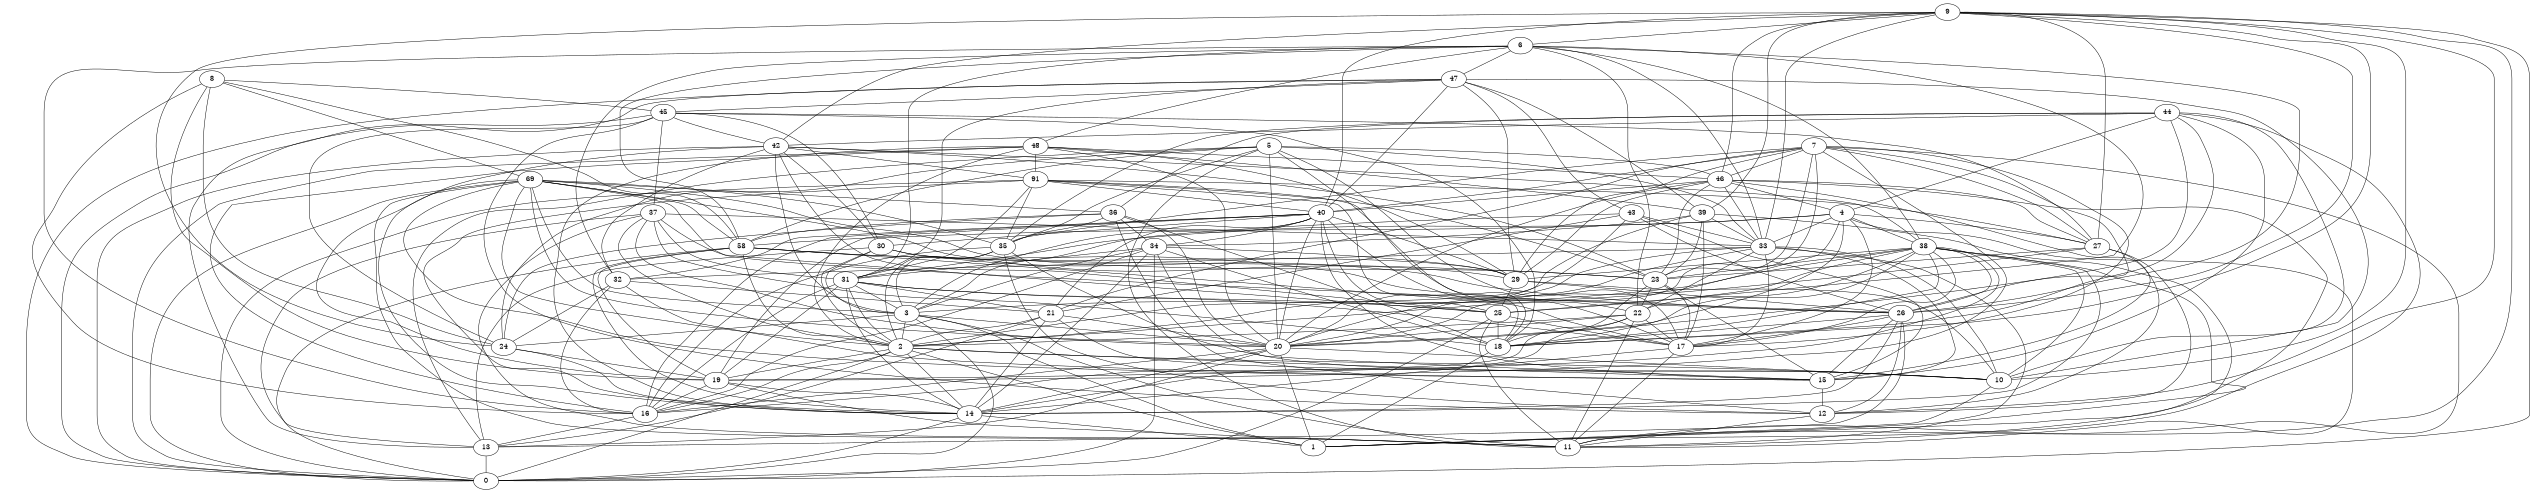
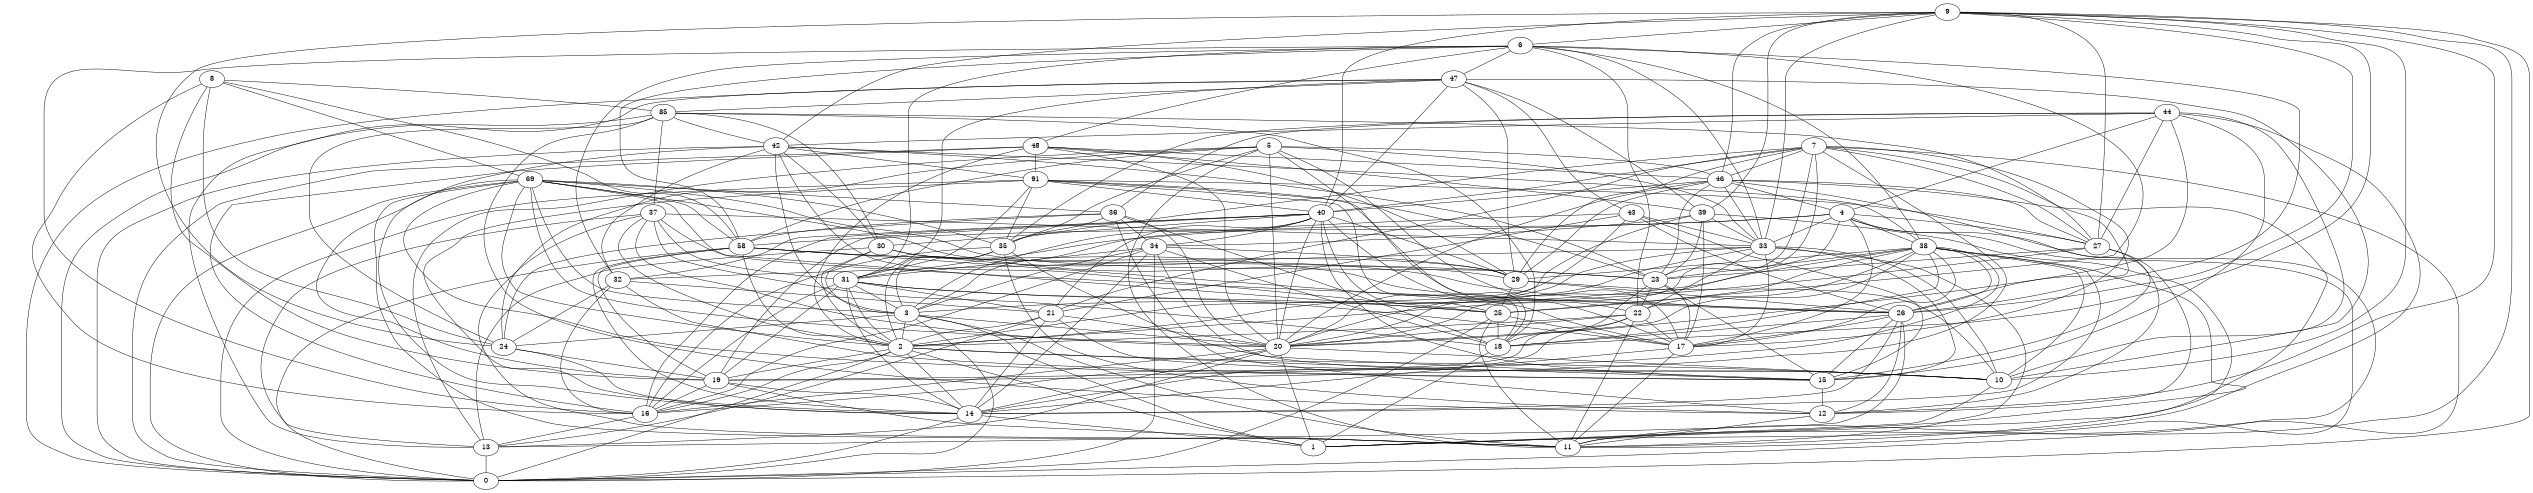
  digraph {
    edge [color=black dir=none]
    8
    19
    16
    n4 [label=69]
    n5 [label=58]
    24
-   45
+   45 [label=85]
    11
    14
    13
    0
    20
    35
    36
    3
    2
    23
    15
    29
    25
    1
    10
    5
    46
    17
    18
    33
    12
    4
    27
    40
    34
    26
    31
    22
    39
    21
    43
    32
    38
    37
    47
    6
    48
    n45 [label=91]
    30
    42
    7
    9
    44
    subgraph sub_1 {
      8
      19
      16
      n4
      n5
      24
      45
      11
      14
      13
      0
      20
      35
      36
      3
      2
      23
      15
      29
      25
      1
      10
      5
      46
      17
      18
      33
      12
      4
      27
      40
      34
      26
      31
      22
      39
      21
      43
      32
      38
      37
      47
      6
      48
      n45
      30
      42
      7
      9
      44
    }
    8 -> 19
    8 -> 16
    8 -> n4
    8 -> n5
    8 -> 24
    8 -> 45
    19 -> 16
    19 -> 11
    19 -> 14
    16 -> 13
    n4 -> n5
    n4 -> 11
    n4 -> 14
    n4 -> 0
    n4 -> 20
    n4 -> 35
    n4 -> 36
    n4 -> 3
    n4 -> 2
    n4 -> 23
    n4 -> 15
    n4 -> 29
    n4 -> 25
    n5 -> 19
    n5 -> 14
    n5 -> 0
    n5 -> 2
    n5 -> 23
    n5 -> 17
    n5 -> 26
    24 -> 19
    24 -> 14
    45 -> 24
    45 -> 0
    45 -> 18
    45 -> 12
    45 -> 27
    45 -> 37
    45 -> 30
    45 -> 42
    14 -> 0
    14 -> 1
    13 -> 0
    20 -> 16
    20 -> 14
    20 -> 13
    20 -> 1
    20 -> 10
    35 -> 16
    35 -> 3
    35 -> 2
    35 -> 10
    35 -> 12
    36 -> n5
    36 -> 24
    36 -> 20
    36 -> 35
    36 -> 18
    36 -> 12
    36 -> 34
    3 -> 24
    3 -> 11
    3 -> 0
    3 -> 20
    3 -> 2
    3 -> 1
    2 -> 19
    2 -> 16
    2 -> 14
    2 -> 0
    2 -> 15
    2 -> 1
    2 -> 10
    23 -> 15
    23 -> 17
    23 -> 18
    23 -> 22
    15 -> 12
    29 -> 25
    29 -> 10
    29 -> 26
    25 -> 11
    25 -> 0
    25 -> 17
    25 -> 18
    10 -> 1
    5 -> n5
    5 -> 24
    5 -> 11
    5 -> 13
    5 -> 20
    5 -> 35
    5 -> 46
    5 -> 17
    5 -> 18
    5 -> 33
    46 -> 20
    46 -> 23
    46 -> 29
    46 -> 1
    46 -> 33
    46 -> 12
    46 -> 4
    46 -> 27
    46 -> 40
    17 -> 11
    17 -> 14
    18 -> 1
    33 -> 11
    33 -> 20
    33 -> 2
    33 -> 15
    33 -> 10
    33 -> 17
    33 -> 22
    33 -> 32
    12 -> 11
    4 -> n5
    4 -> 11
-   4 -> 18
+   4 -> 0
    4 -> 20
    4 -> 17
    4 -> 33
    4 -> 27
    4 -> 31
    4 -> 38
    27 -> 2
    27 -> 23
    27 -> 15
    27 -> 12
    40 -> 19
    40 -> 16
    40 -> 20
    40 -> 3
    40 -> 15
    40 -> 29
    40 -> 25
    40 -> 17
    40 -> 34
    40 -> 21
    40 -> 32
    40 -> 30
    34 -> 16
    34 -> 14
    34 -> 0
    34 -> 3
    34 -> 15
    34 -> 29
    34 -> 18
    34 -> 31
    26 -> 14
    26 -> 13
    26 -> 15
    26 -> 17
    26 -> 18
    26 -> 12
    31 -> 19
    31 -> 16
    31 -> 14
    31 -> 3
    31 -> 2
    31 -> 25
    31 -> 17
    31 -> 21
    22 -> 16
    22 -> 11
    22 -> 14
    22 -> 20
    22 -> 2
    22 -> 17
    39 -> 11
    39 -> 2
    39 -> 23
    39 -> 17
    39 -> 33
    39 -> 34
    21 -> 14
    21 -> 13
    21 -> 20
    21 -> 2
    21 -> 10
    43 -> 20
    43 -> 3
    43 -> 15
    43 -> 33
    43 -> 26
    43 -> 21
    32 -> 16
    32 -> 24
    32 -> 15
    32 -> 21
    38 -> 19
    38 -> 14
    38 -> 20
    38 -> 3
    38 -> 23
    38 -> 29
    38 -> 25
    38 -> 1
    38 -> 10
    38 -> 17
    38 -> 18
    38 -> 26
    38 -> 22
    37 -> 11
    37 -> 13
    37 -> 20
    37 -> 2
    37 -> 18
    37 -> 33
    37 -> 26
    37 -> 31
    47 -> 45
    47 -> 13
    47 -> 0
    47 -> 29
    47 -> 10
    47 -> 40
    47 -> 31
    47 -> 39
    47 -> 43
    6 -> 16
    6 -> n5
    6 -> 25
    6 -> 33
    6 -> 26
    6 -> 31
    6 -> 22
    6 -> 32
    6 -> 38
    6 -> 47
    6 -> 48
    48 -> 16
-   48 -> 14
    48 -> 0
    48 -> 20
    48 -> 2
    48 -> 29
    48 -> 46
    48 -> 39
    48 -> n45
    n45 -> 14
    n45 -> 0
    n45 -> 35
    n45 -> 23
    n45 -> 18
    n45 -> 27
    n45 -> 40
    n45 -> 31
    n45 -> 22
    30 -> 13
    30 -> 3
    30 -> 2
    30 -> 29
    30 -> 26
    42 -> 19
    42 -> 0
    42 -> 3
    42 -> 23
    42 -> 25
    42 -> 32
    42 -> 38
    42 -> n45
    42 -> 30
    7 -> 19
    7 -> 11
    7 -> 20
    7 -> 35
    7 -> 23
    7 -> 29
    7 -> 46
    7 -> 17
    7 -> 27
    7 -> 40
    7 -> 26
    7 -> 21
    9 -> 24
    9 -> 11
    9 -> 0
    9 -> 10
    9 -> 46
    9 -> 18
    9 -> 33
    9 -> 12
    9 -> 27
    9 -> 40
    9 -> 26
    9 -> 39
    9 -> 6
    9 -> 42
    44 -> 20
    44 -> 35
    44 -> 36
    44 -> 15
    44 -> 1
    44 -> 10
    44 -> 4
-   44 -> 18
+   44 -> 27
    44 -> 42
  }
